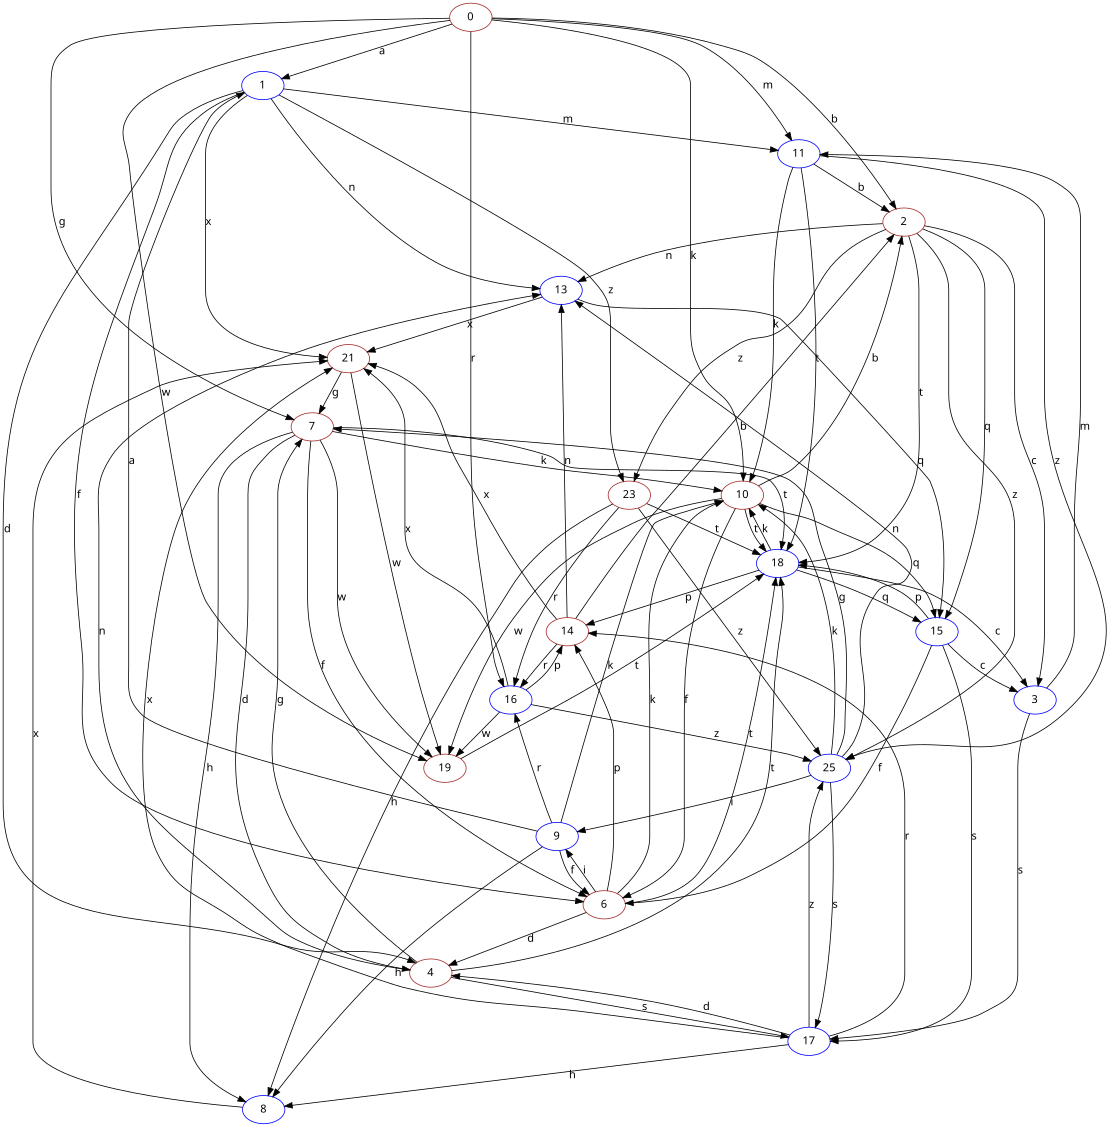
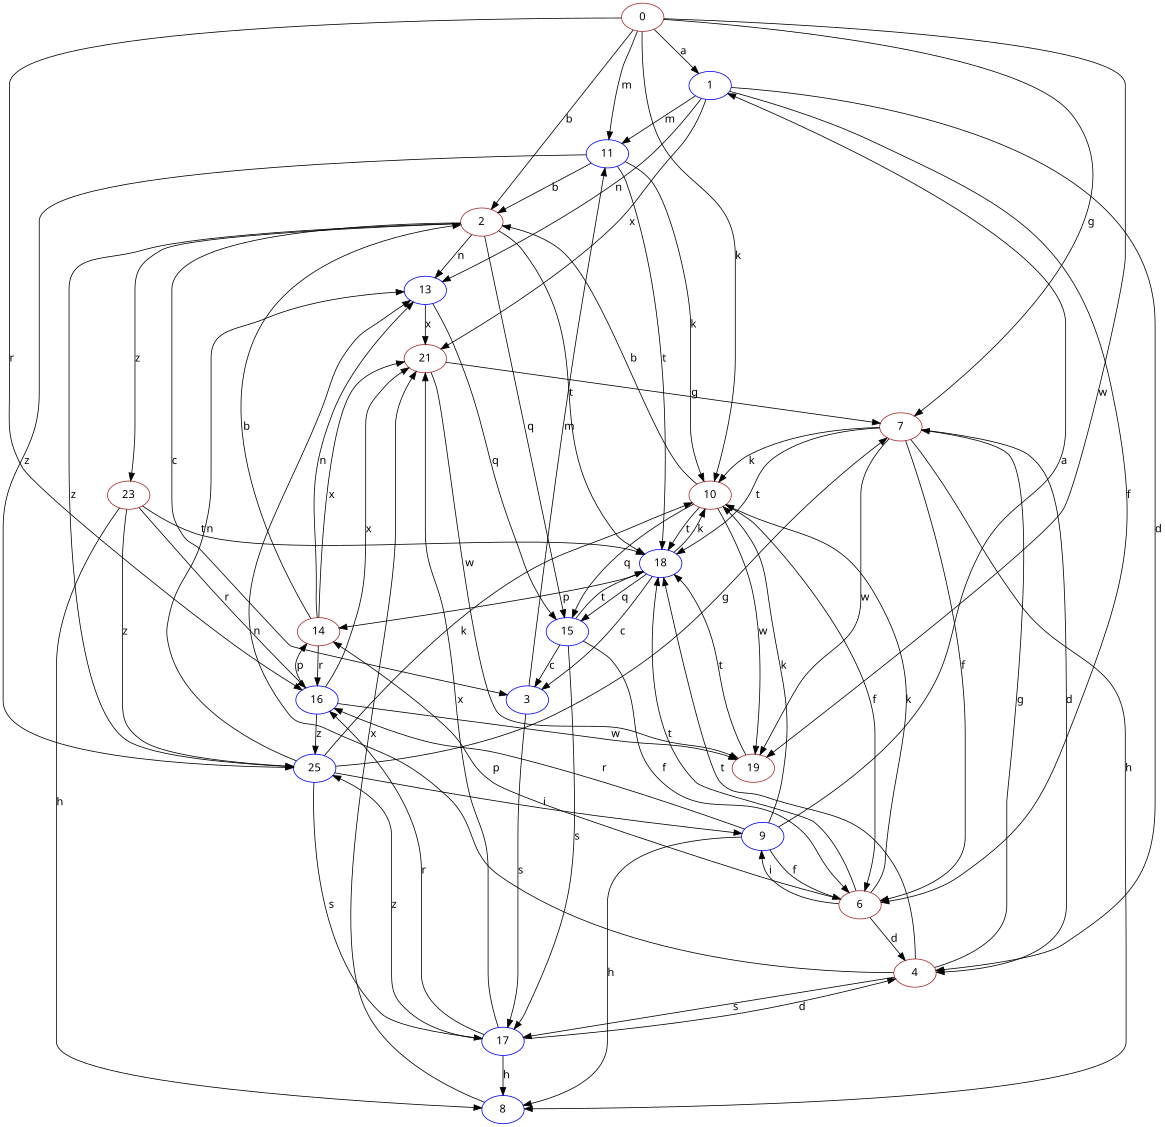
  strict digraph {
    fontname="Noto Sans"
    node [color=blue fontname="Noto Sans"]
    edge [fontname="Noto Sans"]
    1
    0 [color=brown]
    2 [color=brown]
    7 [color=brown]
    10 [color=brown]
    11
    16
    19 [color=brown]
    4 [color=brown]
    6 [color=brown]
    13
    21 [color=brown]
    23 [color=brown]
    3
    15
    18
    25
    8
    14 [color=brown]
    17
    9
    1 -> 11 [label=m]
    1 -> 4 [label=d]
    1 -> 6 [label=f]
    1 -> 13 [label=n]
    1 -> 21 [label=x]
-   1 -> 23 [label=z]
    0 -> 1 [label=a]
    0 -> 2 [label=b]
    0 -> 7 [label=g]
    0 -> 10 [label=k]
    0 -> 11 [label=m]
    0 -> 16 [label=r]
    0 -> 19 [label=w]
    2 -> 13 [label=n]
    2 -> 23 [label=z]
    2 -> 3 [label=c]
    2 -> 15 [label=q]
    2 -> 18 [label=t]
    2 -> 25 [label=z]
    7 -> 10 [label=k]
    7 -> 19 [label=w]
    7 -> 4 [label=d]
    7 -> 6 [label=f]
    7 -> 18 [label=t]
    7 -> 8 [label=h]
    10 -> 2 [label=b]
    10 -> 19 [label=w]
    10 -> 6 [label=f]
    10 -> 15 [label=q]
    10 -> 18 [label=t]
    11 -> 2 [label=b]
    11 -> 10 [label=k]
    11 -> 18 [label=t]
    11 -> 25 [label=z]
    16 -> 19 [label=w]
    16 -> 21 [label=x]
    16 -> 25 [label=z]
    16 -> 14 [label=p]
    19 -> 18 [label=t]
    4 -> 7 [label=g]
    4 -> 13 [label=n]
    4 -> 18 [label=t]
    4 -> 17 [label=s]
    6 -> 10 [label=k]
    6 -> 4 [label=d]
    6 -> 18 [label=t]
    6 -> 14 [label=p]
    6 -> 9 [label=i]
    13 -> 21 [label=x]
    13 -> 15 [label=q]
    21 -> 7 [label=g]
    21 -> 19 [label=w]
    23 -> 16 [label=r]
    23 -> 18 [label=t]
    23 -> 25 [label=z]
    23 -> 8 [label=h]
    3 -> 11 [label=m]
    3 -> 17 [label=s]
    15 -> 6 [label=f]
    15 -> 3 [label=c]
-   15 -> 18 [label=p]
+   15 -> 18 [label=t]
    15 -> 17 [label=s]
    18 -> 10 [label=k]
    18 -> 3 [label=c]
    18 -> 15 [label=q]
    18 -> 14 [label=p]
    25 -> 7 [label=g]
    25 -> 10 [label=k]
    25 -> 13 [label=n]
    25 -> 17 [label=s]
    25 -> 9 [label=i]
    8 -> 21 [label=x]
    14 -> 2 [label=b]
    14 -> 16 [label=r]
    14 -> 13 [label=n]
    14 -> 21 [label=x]
-   17 -> 14 [label=r]
+   17 -> 16 [label=r]
    17 -> 4 [label=d]
    17 -> 21 [label=x]
    17 -> 25 [label=z]
    17 -> 8 [label=h]
    9 -> 1 [label=a]
    9 -> 10 [label=k]
    9 -> 16 [label=r]
    9 -> 6 [label=f]
    9 -> 8 [label=h]
  }
